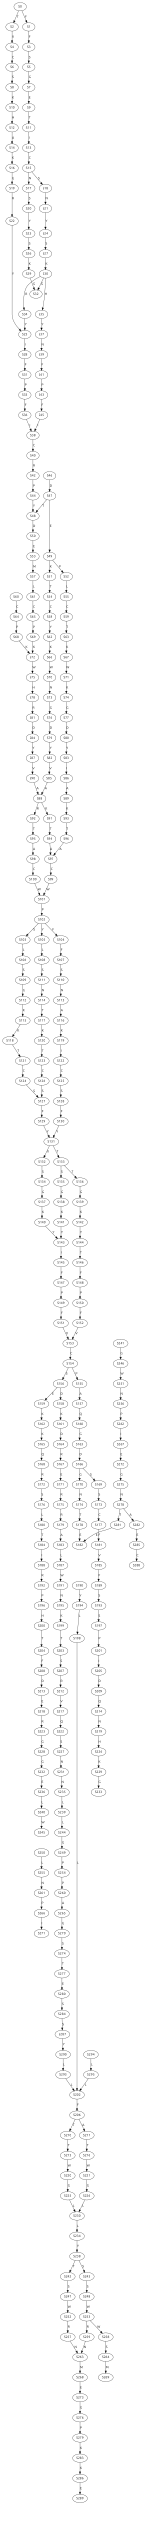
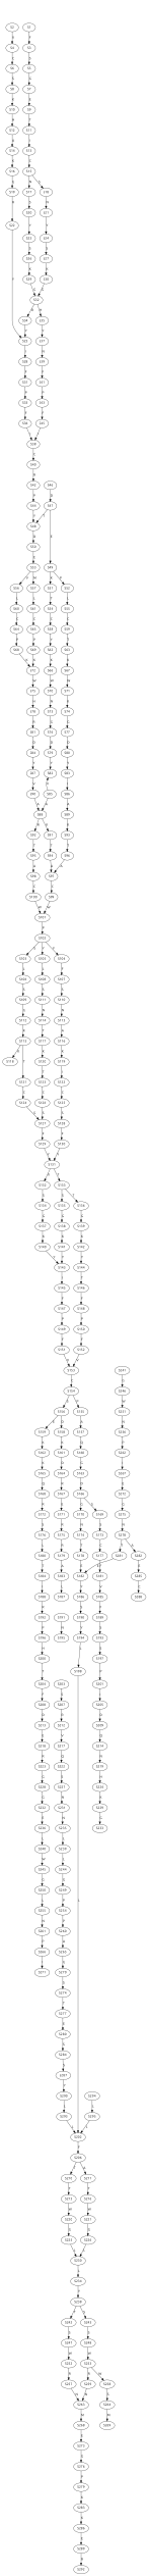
  strict digraph {
    fontname=Ubuntu
    node [fontname=Ubuntu]
    edge [fontname=Ubuntu]
-   S0
    S1
    S2
    S3
    S4
    S5
    S6
    S7
    S8
    S9
    S10
    S11
    S12
    S13
    S14
    S15
    S16
    S17
    S18
    S19
    S20
    S21
    S22
    S23
    S24
    S25
    S26
    S27
    S28
    S29
    S30
    S31
    S32
    S33
    S34
    S35
    S36
    S37
    S38
    S39
    S40
    S41
    S42
    S43
    S44
    S45
    S48
    S46
    S47
    S49
    S50
    S51
    S52
    S53
    S54
    S55
+   S56
    S57
    S58
    S59
    S60
    S61
    S62
    S63
    S64
    S65
    S66
    S67
    S68
    S69
    S70
    S71
    S72
    S73
    S74
    S75
    S76
    S77
    S78
    S79
    S80
    S81
    S82
    S83
    S84
    S85
    S86
    S87
    S88
    S89
    S90
    S91
    S92
    S93
    S94
    S95
    S96
    S97
    S98
    S99
    S100
    S101
    S102
    S103
    S104
    S105
    S106
    S107
    S108
    S109
    S110
    S111
    S112
    S113
    S114
    S115
    S116
    S117
    S118
    S119
    S120
    S121
    S122
    S123
    S124
    S125
    S126
    S127
    S128
    S129
    S130
    S131
    S132
    S133
    S134
    S135
    S136
    S137
    S138
    S139
    S140
    S141
    S142
    S143
    S144
    S145
    S146
    S147
    S148
    S149
    S150
    S151
    S152
    S153
    S154
    S155
    S156
    S157
    S158
    S159
    S160
    S161
    S162
    S163
    S164
    S165
    S166
    S167
    S168
    S169
    S170
    S171
    S172
    S173
    S174
    S175
    S176
    S177
    S178
    S179
    S180
    S181
    S182
    S183
    S184
    S185
+   S186
    S187
    S188
    S189
    S190
    S191
    S192
    S193
    S194
    S195
    S196
    S197
    S198
-   S199
    S200
    S201
    S202
    S203
    S204
    S205
    S206
    S207
    S208
    S209
    S210
    S211
    S212
    S213
    S214
    S215
    S216
    S217
    S218
    S219
    S220
    S221
    S222
    S223
    S224
    S225
    S226
    S227
    S228
    S229
    S230
    S231
    S232
    S233
    S234
    S235
    S236
    S238
    S239
    S240
    S242
    S243
    S244
    S245
    S241
    S246
    S247
    S248
    S249
    S250
    S251
    S252
    S253
    S254
    S255
    S256
    S257
    S258
    S259
    S260
    S261
    S262
    S263
    S264
    S265
    S266
    S267
    S268
    S269
    S270
    S271
    S272
    S273
    S274
    S275
    S276
    S277
    S278
    S279
    S280
    S281
    S282
    S283
    S284
    S285
    S286
    S287
    S288
    S289
    S290
+   S292
    S293
    S294
    S295
-   S0 -> S1 [label=F]
-   S0 -> S2 [label=T]
    S1 -> S3 [label=F]
    S2 -> S4 [label=V]
    S3 -> S5 [label=S]
    S4 -> S6 [label=C]
    S5 -> S7 [label=G]
    S6 -> S8 [label=S]
    S7 -> S9 [label=E]
    S8 -> S10 [label=K]
    S9 -> S11 [label=T]
    S10 -> S12 [label=H]
    S11 -> S13 [label=I]
    S12 -> S14 [label=A]
    S13 -> S15 [label=C]
    S14 -> S16 [label=K]
    S15 -> S17 [label=N]
    S15 -> S18 [label=S]
    S16 -> S19 [label=G]
    S17 -> S20 [label=S]
    S18 -> S21 [label=N]
    S19 -> S22 [label=R]
    S20 -> S23 [label=Y]
    S21 -> S24 [label=Y]
    S22 -> S25 [label=Y]
    S23 -> S26 [label=S]
    S24 -> S27 [label=S]
    S25 -> S28 [label=I]
    S26 -> S29 [label=K]
    S27 -> S30 [label=K]
    S28 -> S31 [label=F]
    S29 -> S32 [label=G]
    S30 -> S32 [label=G]
    S31 -> S33 [label=P]
-   S30 -> S34 [label=R]
-   S30 -> S35 [label=H]
+   S32 -> S34 [label=R]
+   S32 -> S35 [label=H]
    S33 -> S36 [label=F]
    S34 -> S25 [label=Y]
    S35 -> S37 [label=Y]
    S36 -> S38 [label=I]
    S37 -> S39 [label=N]
    S38 -> S40 [label=C]
    S39 -> S41 [label=F]
    S40 -> S42 [label=R]
    S41 -> S43 [label=P]
    S42 -> S44 [label=P]
    S43 -> S45 [label=F]
    S44 -> S48 [label=Y]
    S45 -> S38 [label=I]
    S48 -> S50 [label=D]
    S46 -> S47 [label=D]
    S47 -> S48 [label=T]
    S47 -> S49 [label=E]
    S49 -> S51 [label=K]
    S49 -> S52 [label=P]
    S50 -> S53 [label=E]
    S51 -> S54 [label=T]
    S52 -> S55 [label=L]
+   S53 -> S56 [label=V]
    S53 -> S57 [label=M]
    S54 -> S58 [label=C]
    S55 -> S59 [label=C]
+   S56 -> S60 [label=L]
    S57 -> S61 [label=L]
    S58 -> S62 [label=Y]
    S59 -> S63 [label=T]
    S60 -> S64 [label=C]
    S61 -> S65 [label=C]
    S62 -> S66 [label=K]
    S63 -> S67 [label=K]
    S64 -> S68 [label=P]
    S65 -> S69 [label=P]
    S66 -> S70 [label=W]
    S67 -> S71 [label=W]
    S68 -> S72 [label=K]
    S69 -> S72 [label=K]
    S70 -> S73 [label=N]
    S71 -> S74 [label=K]
    S72 -> S75 [label=W]
    S73 -> S76 [label=G]
    S74 -> S77 [label=G]
    S75 -> S78 [label=H]
    S76 -> S79 [label=D]
    S77 -> S80 [label=D]
    S78 -> S81 [label=R]
    S79 -> S82 [label=Y]
    S80 -> S83 [label=Y]
    S81 -> S84 [label=D]
-   S82 -> S85 [label=V]
+   S85 -> S82 [label=V]
    S83 -> S86 [label=I]
    S84 -> S87 [label=Y]
    S85 -> S88 [label=A]
    S86 -> S89 [label=A]
    S87 -> S90 [label=V]
    S88 -> S91 [label=K]
    S88 -> S92 [label=R]
    S89 -> S93 [label=K]
    S90 -> S88 [label=A]
    S91 -> S94 [label=T]
    S92 -> S95 [label=T]
    S93 -> S96 [label=T]
    S94 -> S97 [label=A]
    S95 -> S98 [label=A]
    S96 -> S97 [label=A]
    S97 -> S99 [label=C]
    S98 -> S100 [label=C]
    S99 -> S101 [label=W]
    S100 -> S101 [label=W]
    S101 -> S102 [label=P]
    S102 -> S103 [label=S]
    S102 -> S104 [label=F]
    S102 -> S105 [label=Y]
    S103 -> S106 [label=L]
    S104 -> S107 [label=F]
    S105 -> S108 [label=L]
    S106 -> S109 [label=S]
    S107 -> S110 [label=S]
    S108 -> S111 [label=S]
    S109 -> S112 [label=G]
    S110 -> S113 [label=N]
    S111 -> S114 [label=N]
    S112 -> S115 [label=K]
    S113 -> S116 [label=A]
    S114 -> S117 [label=T]
    S115 -> S118 [label=K]
    S116 -> S119 [label=K]
    S117 -> S120 [label=K]
-   S118 -> S121 [label=T]
+   S115 -> S121 [label=T]
    S119 -> S122 [label=I]
    S120 -> S123 [label=T]
    S121 -> S124 [label=C]
    S122 -> S125 [label=C]
    S123 -> S126 [label=C]
    S124 -> S127 [label=S]
    S125 -> S128 [label=S]
    S126 -> S127 [label=S]
    S127 -> S129 [label=F]
    S128 -> S130 [label=F]
    S129 -> S131 [label=Y]
    S130 -> S131 [label=Y]
    S131 -> S132 [label=V]
    S131 -> S133 [label=T]
    S132 -> S134 [label=S]
    S133 -> S135 [label=S]
    S133 -> S136 [label=T]
    S134 -> S137 [label=G]
    S135 -> S138 [label=G]
    S136 -> S139 [label=G]
    S137 -> S140 [label=K]
    S138 -> S141 [label=K]
    S139 -> S142 [label=K]
    S140 -> S143 [label=Y]
    S141 -> S143 [label=Y]
    S142 -> S144 [label=Y]
    S143 -> S145 [label=I]
    S144 -> S146 [label=T]
    S145 -> S147 [label=F]
    S146 -> S148 [label=F]
    S147 -> S149 [label=P]
    S148 -> S150 [label=P]
    S149 -> S151 [label=F]
    S150 -> S152 [label=F]
    S151 -> S153 [label=V]
    S152 -> S153 [label=V]
    S153 -> S154 [label=C]
    S154 -> S155 [label=P]
    S154 -> S156 [label=S]
    S155 -> S157 [label=A]
    S156 -> S158 [label=D]
    S156 -> S159 [label=E]
    S157 -> S160 [label=Q]
    S158 -> S161 [label=K]
    S159 -> S162 [label=K]
    S160 -> S163 [label=G]
    S161 -> S164 [label=D]
    S162 -> S165 [label=K]
    S163 -> S166 [label=D]
    S164 -> S167 [label=R]
    S165 -> S168 [label=Q]
    S166 -> S169 [label=S]
    S166 -> S170 [label=G]
    S167 -> S171 [label=E]
    S168 -> S172 [label=R]
    S169 -> S173 [label=S]
    S170 -> S174 [label=N]
    S171 -> S175 [label=R]
    S172 -> S176 [label=S]
    S173 -> S177 [label=C]
    S174 -> S178 [label=T]
    S175 -> S179 [label=R]
    S176 -> S180 [label=L]
    S177 -> S181 [label=F]
    S178 -> S182 [label=E]
    S179 -> S183 [label=A]
    S180 -> S184 [label=T]
    S181 -> S185 [label=V]
+   S182 -> S186 [label=Y]
    S183 -> S187 [label=L]
    S184 -> S188 [label=I]
    S185 -> S189 [label=F]
-   S187 -> S191 [label=W]
+   S186 -> S190 [label=S]
    S188 -> S192 [label=R]
    S189 -> S193 [label=S]
    S190 -> S194 [label=Y]
    S191 -> S195 [label=N]
    S192 -> S196 [label=P]
    S193 -> S197 [label=S]
    S194 -> S198 [label=L]
-   S195 -> S199 [label=K]
    S196 -> S200 [label=H]
    S197 -> S201 [label=P]
    S198 -> S202 [label=L]
-   S199 -> S203 [label=T]
    S200 -> S204 [label=T]
    S201 -> S205 [label=I]
    S202 -> S206 [label=F]
    S203 -> S207 [label=S]
    S204 -> S208 [label=F]
    S205 -> S209 [label=D]
    S206 -> S210 [label=T]
    S206 -> S211 [label=A]
    S207 -> S212 [label=R]
    S208 -> S213 [label=D]
    S209 -> S214 [label=Q]
    S210 -> S215 [label=T]
    S211 -> S216 [label=T]
    S212 -> S217 [label=V]
    S213 -> S218 [label=E]
    S214 -> S219 [label=N]
    S215 -> S220 [label=W]
    S216 -> S221 [label=W]
    S217 -> S222 [label=Q]
    S218 -> S223 [label=R]
    S219 -> S224 [label=H]
    S220 -> S225 [label=G]
    S221 -> S226 [label=G]
    S222 -> S227 [label=S]
    S223 -> S228 [label=G]
    S224 -> S229 [label=K]
    S225 -> S230 [label=L]
    S226 -> S230 [label=L]
    S227 -> S231 [label=N]
    S228 -> S232 [label=G]
    S229 -> S233 [label=G]
    S230 -> S234 [label=L]
    S231 -> S235 [label=N]
    S232 -> S236 [label=E]
    S234 -> S238 [label=Y]
    S235 -> S239 [label=L]
    S236 -> S240 [label=L]
    S238 -> S242 [label=T]
    S238 -> S243 [label=S]
    S239 -> S244 [label=L]
    S240 -> S245 [label=W]
    S242 -> S247 [label=S]
    S243 -> S248 [label=S]
    S244 -> S249 [label=G]
+   S245 -> S250 [label=G]
    S241 -> S246 [label=G]
    S246 -> S251 [label=W]
    S247 -> S252 [label=W]
    S248 -> S253 [label=W]
    S249 -> S254 [label=P]
    S250 -> S255 [label=L]
    S251 -> S256 [label=N]
    S252 -> S257 [label=R]
    S253 -> S258 [label=W]
    S253 -> S259 [label=R]
    S254 -> S260 [label=P]
    S255 -> S261 [label=N]
    S256 -> S262 [label=P]
    S257 -> S263 [label=N]
    S258 -> S264 [label=S]
    S259 -> S263 [label=N]
    S260 -> S265 [label=A]
    S261 -> S266 [label=P]
    S262 -> S267 [label=I]
    S263 -> S268 [label=M]
    S264 -> S269 [label=M]
    S265 -> S270 [label=G]
    S266 -> S271 [label=I]
    S267 -> S272 [label=E]
    S268 -> S273 [label=E]
    S270 -> S274 [label=S]
    S272 -> S275 [label=G]
    S273 -> S276 [label=G]
    S274 -> S277 [label=T]
    S275 -> S278 [label=N]
    S276 -> S279 [label=P]
    S277 -> S280 [label=E]
    S278 -> S281 [label=T]
    S278 -> S282 [label=A]
    S279 -> S283 [label=K]
    S280 -> S284 [label=S]
    S281 -> S182 [label=E]
    S282 -> S285 [label=E]
    S283 -> S286 [label=K]
    S284 -> S287 [label=S]
    S285 -> S288 [label=C]
    S286 -> S289 [label=E]
    S287 -> S290 [label=Y]
+   S289 -> S292 [label=R]
    S290 -> S293 [label=L]
    S293 -> S202 [label=L]
    S294 -> S295 [label=L]
    S295 -> S202 [label=L]
  }
